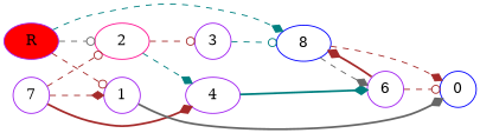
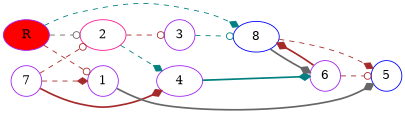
  digraph {
    rankdir=LR
    node [color=purple shape=circle]
    edge [arrowhead=diamond color=brown style=dashed]
    2 [color=deeppink shape=ellipse]
    3
    4 [shape=ellipse]
    8 [color=blue shape=ellipse]
    6
-   5 [color=blue label=0]
+   5 [color=blue]
    7
    1
    R [fillcolor="#ff0000" shape=ellipse style=filled]
    2 -> 3 [arrowhead=odot]
    2 -> 4 [color=teal]
    3 -> 8 [arrowhead=odot color=teal]
    4 -> 6 [color=teal style=bold]
-   8 -> 6 [color=gray40]
+   8 -> 6 [color=gray40 style=bold]
    8 -> 5
    6 -> 8 [style=bold]
    6 -> 5 [arrowhead=odot]
    7 -> 2 [arrowhead=odot]
    7 -> 4 [style=bold]
    7 -> 1
    1 -> 5 [color=gray40 style=bold]
    R -> 2 [arrowhead=odot color=gray40]
    R -> 8 [color=teal]
    R -> 1 [arrowhead=odot]
  }
